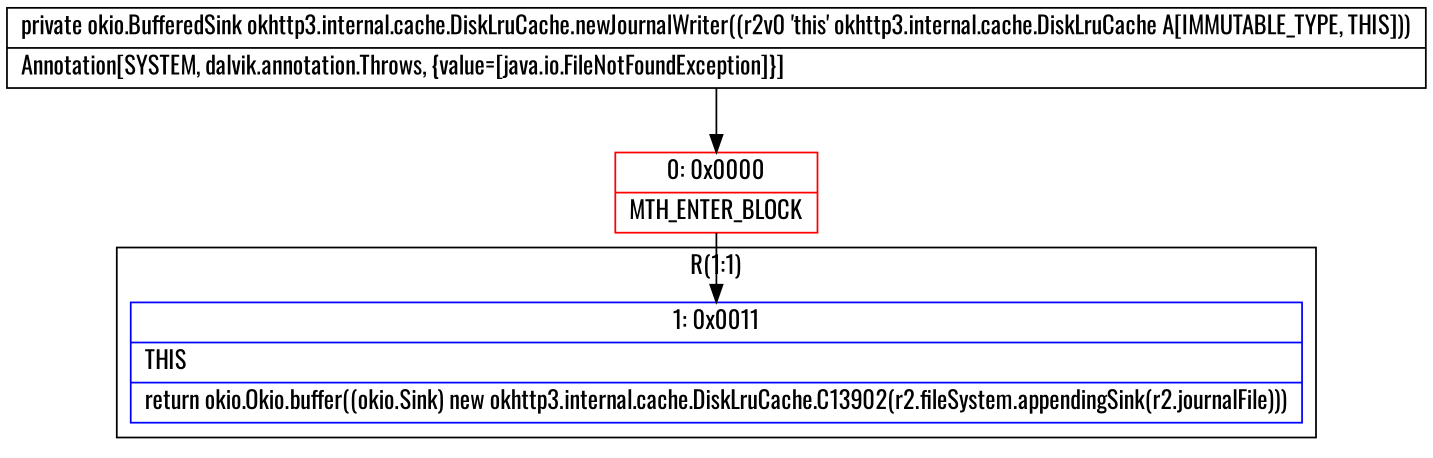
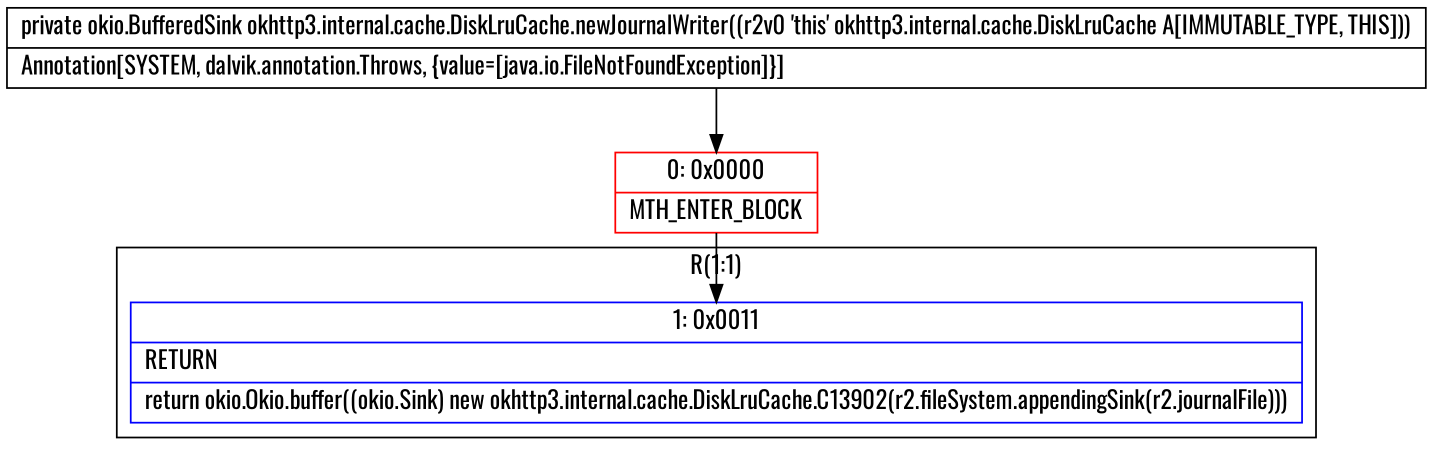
  digraph {
    fontname=Oswald
    node [shape=record fontname=Oswald]
    edge [fontname=Oswald]
-   n1 [color=blue label="{1\:\ 0x0011|THIS\l|return okio.Okio.buffer((okio.Sink) new okhttp3.internal.cache.DiskLruCache.C13902(r2.fileSystem.appendingSink(r2.journalFile)))\l}"]
+   n1 [color=blue label="{1\:\ 0x0011|RETURN\l|return okio.Okio.buffer((okio.Sink) new okhttp3.internal.cache.DiskLruCache.C13902(r2.fileSystem.appendingSink(r2.journalFile)))\l}"]
    n2 [color=red label="{0\:\ 0x0000|MTH_ENTER_BLOCK\l}"]
    n3 [label="{private okio.BufferedSink okhttp3.internal.cache.DiskLruCache.newJournalWriter((r2v0 'this' okhttp3.internal.cache.DiskLruCache A[IMMUTABLE_TYPE, THIS]))  | Annotation[SYSTEM, dalvik.annotation.Throws, \{value=[java.io.FileNotFoundException]\}]\l}"]
    subgraph cluster_1 {
      label="R(1:1)"
      n1
    }
    n2 -> n1
    n3 -> n2
  }
